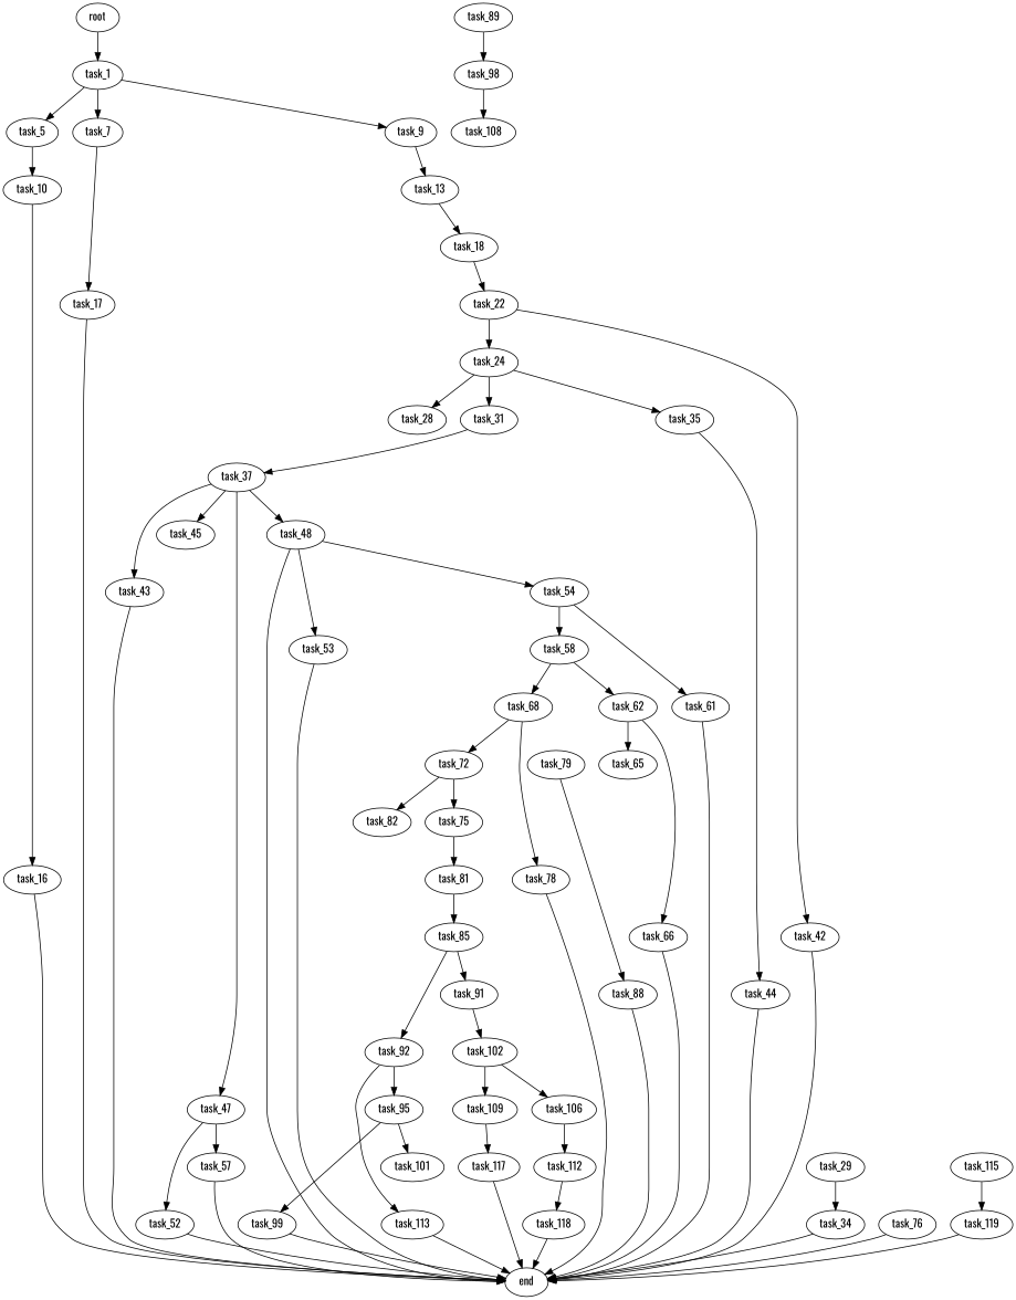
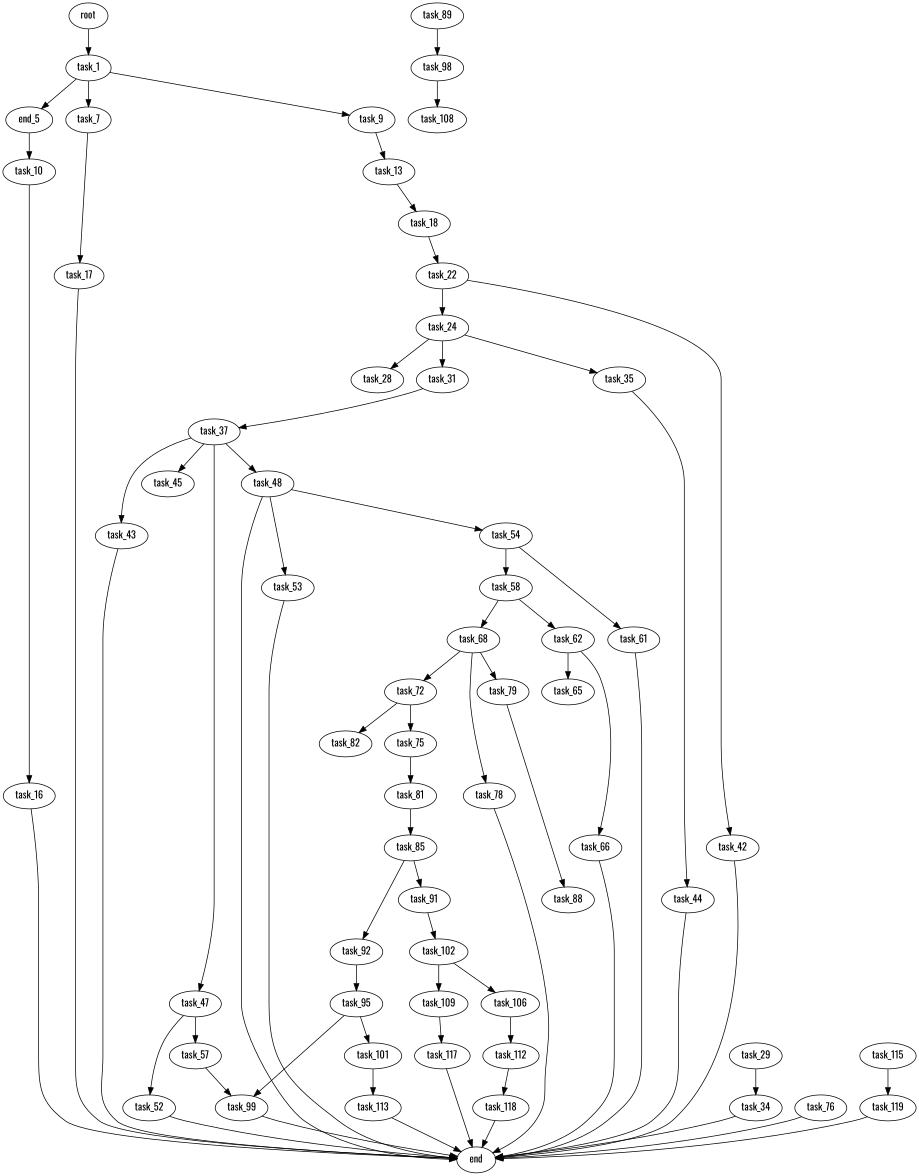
  digraph {
    fontname=Oswald
    node [fontname=Oswald]
    edge [fontname=Oswald]
    root
    task_1
-   task_5
+   task_5 [label=end_5]
    task_7
    task_9
    task_10
    task_17
    task_13
    task_16
    end
    task_18
    task_22
    task_24
    task_42
    task_29
    task_34
    task_28
    task_31
    task_35
    task_37
    task_44
    task_43
    task_45
    task_47
    task_48
    task_52
    task_57
    task_53
    task_54
    task_58
    task_61
    task_62
    task_68
    task_65
    task_66
    task_72
    task_78
    task_79
    task_76
    task_75
    task_82
    task_88
    task_81
    task_85
    task_91
    task_92
    task_89
    task_98
    task_102
    task_95
    task_108
    task_106
    task_109
    task_99
    task_101
    task_113
    task_112
    task_117
    task_118
    task_115
    task_119
    root -> task_1
    task_1 -> task_5
    task_1 -> task_7
    task_1 -> task_9
    task_5 -> task_10
    task_7 -> task_17
    task_9 -> task_13
    task_10 -> task_16
    task_17 -> end
    task_13 -> task_18
    task_16 -> end
    task_18 -> task_22
    task_22 -> task_24
    task_22 -> task_42
    task_24 -> task_28
    task_24 -> task_31
    task_24 -> task_35
    task_42 -> end
    task_29 -> task_34
    task_34 -> end
    task_31 -> task_37
    task_35 -> task_44
    task_37 -> task_43
    task_37 -> task_45
    task_37 -> task_47
    task_37 -> task_48
    task_44 -> end
    task_43 -> end
    task_47 -> task_52
    task_47 -> task_57
    task_48 -> end
    task_48 -> task_53
    task_48 -> task_54
    task_52 -> end
-   task_57 -> end
+   task_57 -> task_99
    task_53 -> end
    task_54 -> task_58
    task_54 -> task_61
    task_58 -> task_62
    task_58 -> task_68
    task_61 -> end
    task_62 -> task_65
    task_62 -> task_66
    task_68 -> task_72
    task_68 -> task_78
+   task_68 -> task_79
    task_66 -> end
    task_72 -> task_75
    task_72 -> task_82
    task_78 -> end
    task_79 -> task_88
    task_76 -> end
    task_75 -> task_81
-   task_88 -> end
    task_81 -> task_85
    task_85 -> task_91
    task_85 -> task_92
    task_91 -> task_102
    task_92 -> task_95
    task_89 -> task_98
    task_98 -> task_108
    task_102 -> task_106
    task_102 -> task_109
    task_95 -> task_99
    task_95 -> task_101
    task_106 -> task_112
    task_109 -> task_117
    task_99 -> end
-   task_92 -> task_113
+   task_101 -> task_113
    task_113 -> end
    task_112 -> task_118
    task_117 -> end
    task_118 -> end
    task_115 -> task_119
    task_119 -> end
  }
